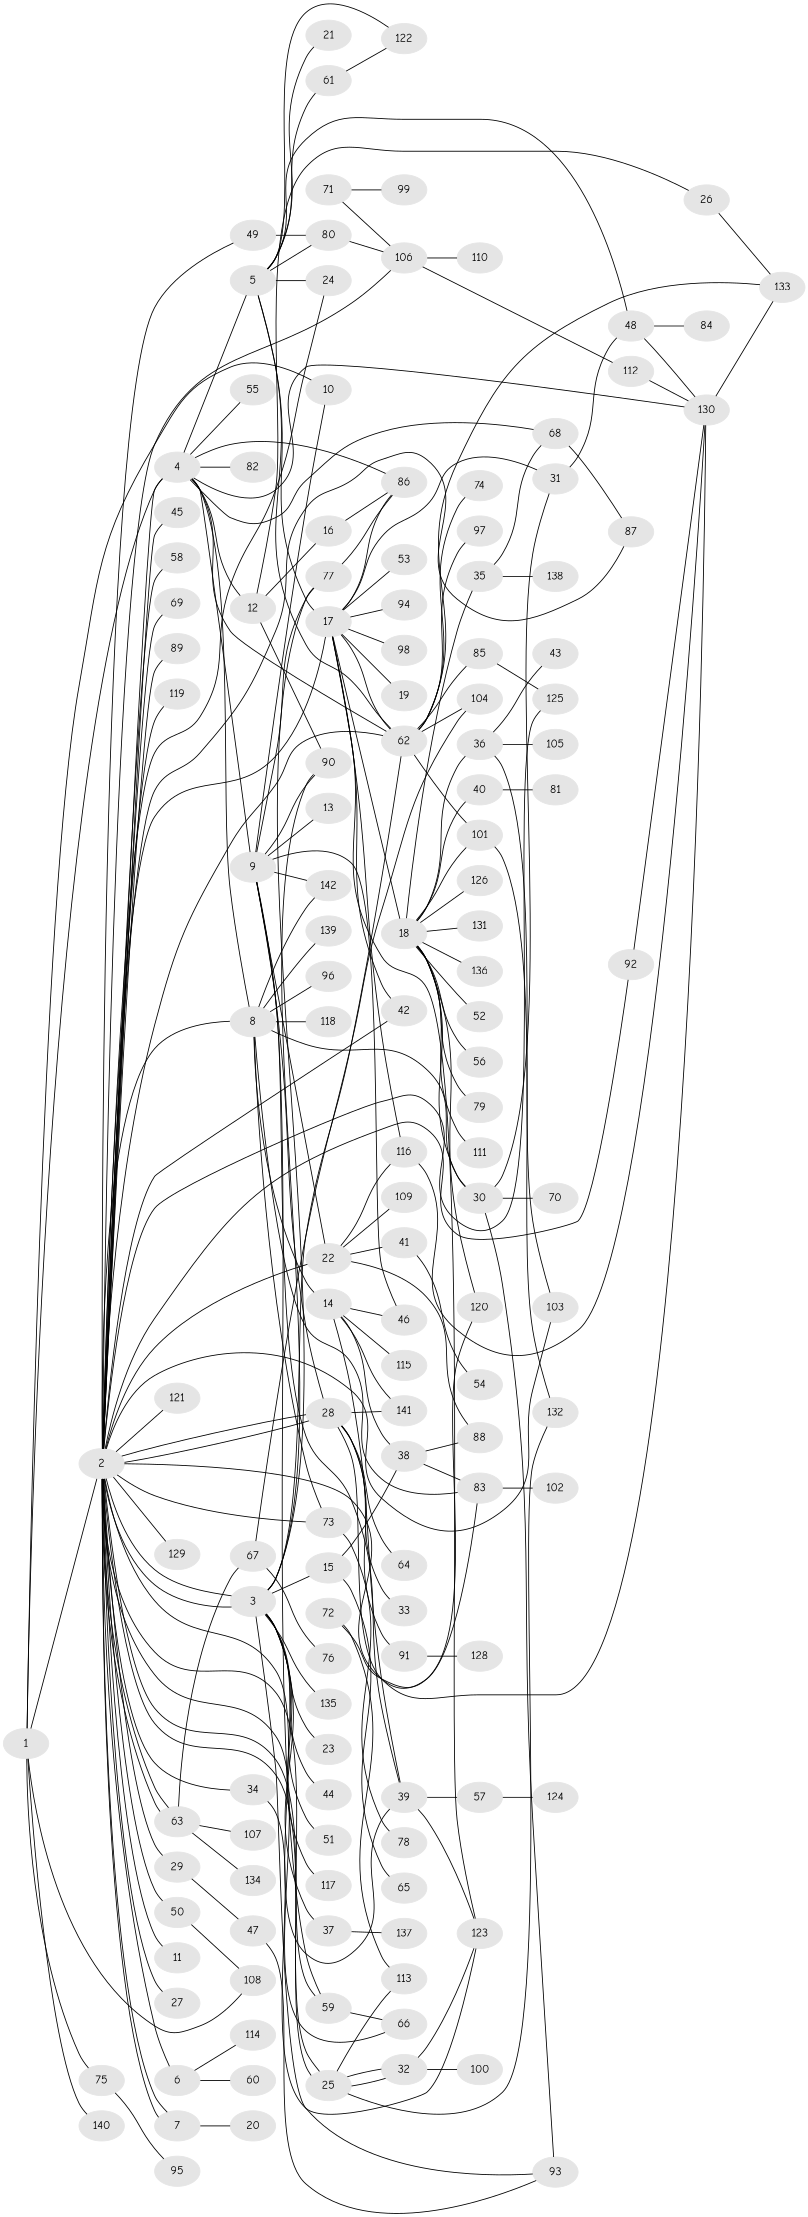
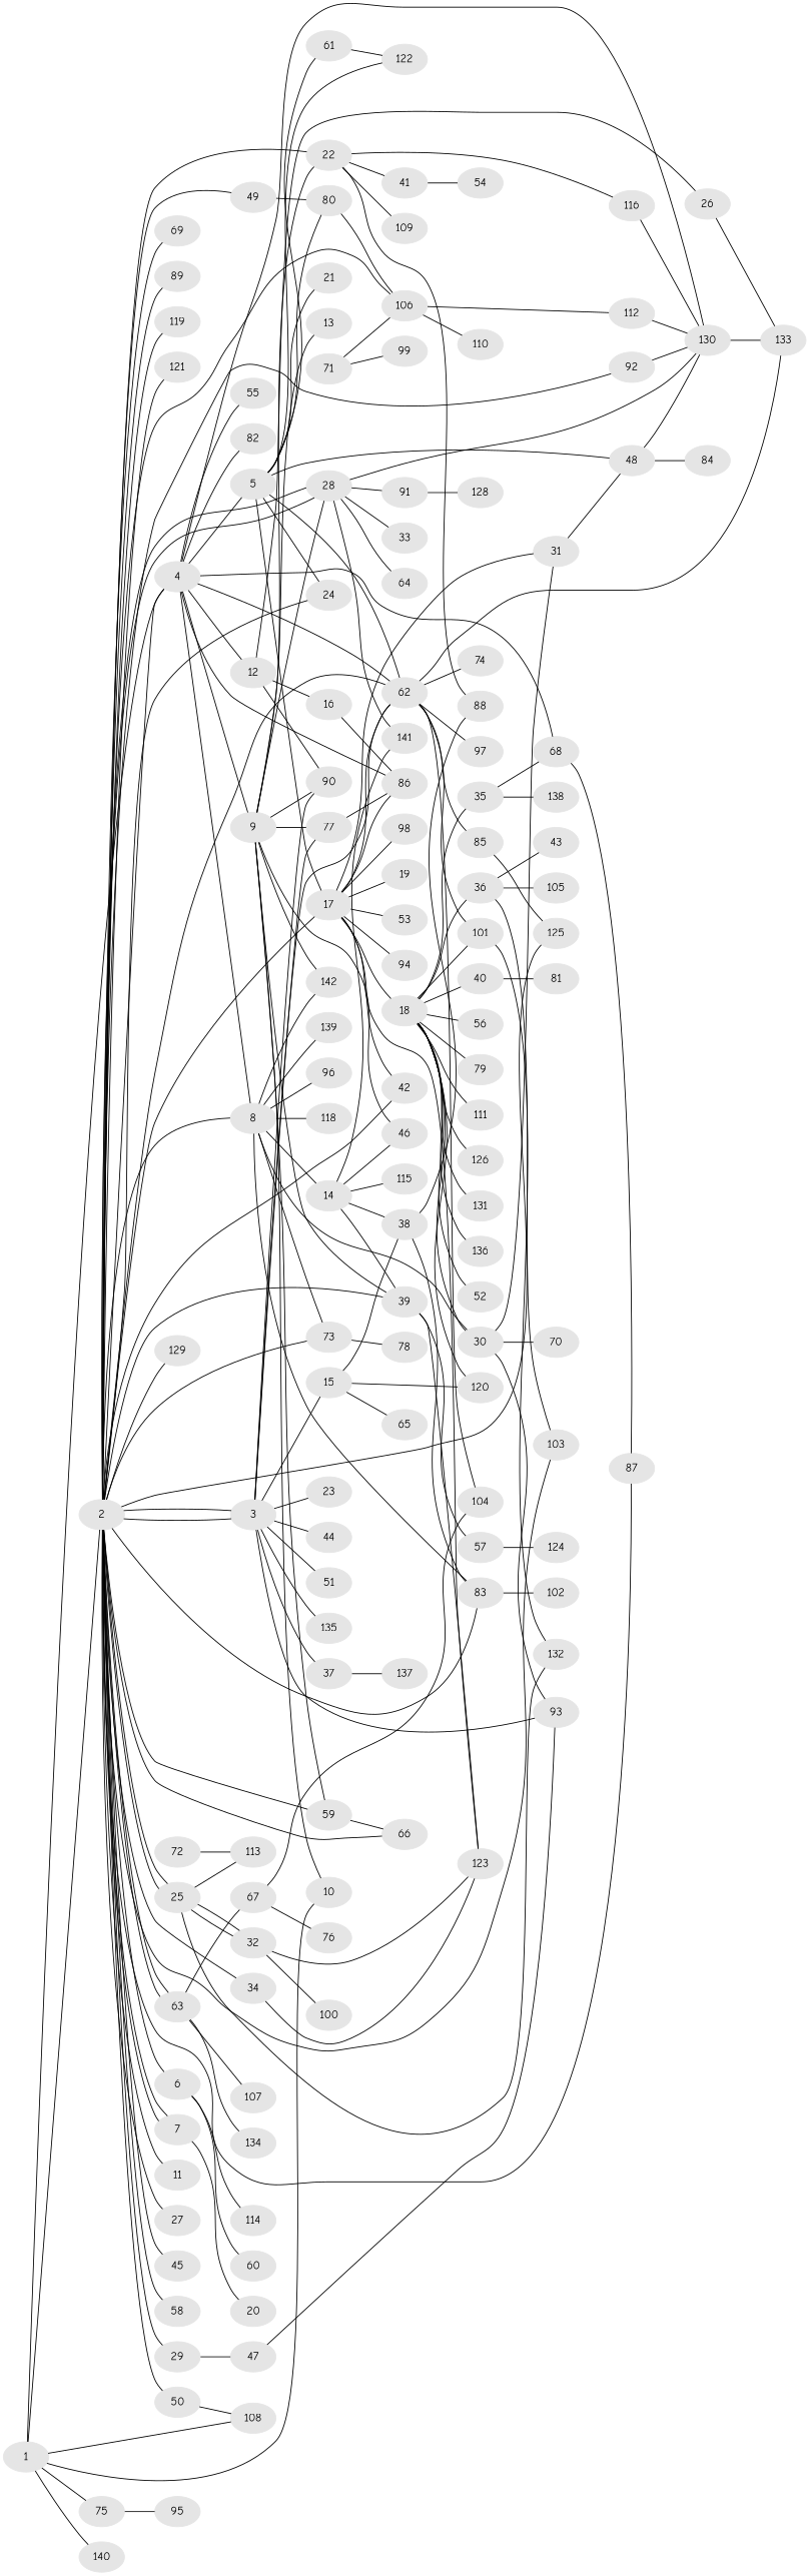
  graph {
    fontname="Comic Neue"
    rankdir=LR
    node [color=gray90 fontname="Comic Neue" style=filled]
    edge [fontname="Comic Neue"]
    1
    2
    4
    10
    75
    108
    140
    3
    6
    7
    8
    11
    17
    22
    24
    25
    27
    28
    29
    34
    39
    42
    45
    49
    50
    58
    59
    62
    63
    66
    69
    73
    83
    87
    89
    92
    103
    106
    119
    121
    125
    129
    5
    9
    12
    55
    68
    82
    86
    130
    95
    15
    23
    37
    44
    51
    77
    90
    93
-   117
    135
    60
    114
    20
    14
    30
    96
    118
    139
    142
    18
    19
    31
    53
    94
    98
    116
    123
    41
    88
    109
    32
    113
    132
    141
    33
    64
    91
    47
    100
    57
    80
    101
    133
    74
    85
    97
    104
    67
    107
    134
    78
    102
    110
    112
    38
    65
    137
    21
    48
    61
    122
    13
    46
    16
    26
    84
    115
    70
    72
    120
    35
    36
    40
    52
    56
    79
    111
    126
    131
    136
    138
    43
    105
    81
    54
    128
    124
    71
    99
    76
    1 -- 2
    1 -- 4
    1 -- 10
    1 -- 75
    1 -- 108
    1 -- 140
    2 -- 4
    2 -- 3
    2 -- 3
    2 -- 6
    2 -- 7
    2 -- 7
    2 -- 8
    2 -- 11
    2 -- 17
    2 -- 22
    2 -- 24
    2 -- 25
    2 -- 25
    2 -- 27
    2 -- 28
    2 -- 28
    2 -- 29
    2 -- 34
    2 -- 39
    2 -- 42
    2 -- 45
    2 -- 49
    2 -- 50
    2 -- 58
    2 -- 59
    2 -- 62
    2 -- 63
    2 -- 63
    2 -- 66
    2 -- 69
    2 -- 73
    2 -- 83
    2 -- 87
    2 -- 89
    2 -- 92
    2 -- 103
    2 -- 106
    2 -- 119
    2 -- 121
    2 -- 125
    2 -- 129
    4 -- 8
    4 -- 62
    4 -- 5
    4 -- 9
    4 -- 12
    4 -- 55
    4 -- 68
    4 -- 82
    4 -- 86
    4 -- 130
    75 -- 95
    3 -- 62
    3 -- 15
    3 -- 23
    3 -- 37
    3 -- 44
    3 -- 51
    3 -- 77
    3 -- 90
    3 -- 93
-   3 -- 117
    3 -- 135
    6 -- 60
    6 -- 114
    7 -- 20
    8 -- 73
    8 -- 83
    8 -- 14
    8 -- 30
    8 -- 96
    8 -- 118
    8 -- 139
    8 -- 142
    17 -- 42
    17 -- 62
    17 -- 86
    17 -- 18
    17 -- 19
    17 -- 31
    17 -- 53
    17 -- 94
    17 -- 98
-   17 -- 116
    17 -- 123
    22 -- 116
    22 -- 41
    22 -- 88
    22 -- 109
    25 -- 32
    25 -- 32
    25 -- 113
    25 -- 132
    28 -- 130
    28 -- 141
    28 -- 33
    28 -- 64
    28 -- 91
    29 -- 47
    34 -- 123
    39 -- 123
    39 -- 57
    49 -- 80
    50 -- 108
    59 -- 66
    62 -- 101
    62 -- 133
    62 -- 74
    62 -- 85
    62 -- 97
    62 -- 104
    63 -- 67
    63 -- 107
    63 -- 134
    73 -- 78
    83 -- 102
    92 -- 130
    106 -- 110
    106 -- 112
    5 -- 17
    5 -- 24
    5 -- 62
    5 -- 80
    5 -- 21
    5 -- 48
    5 -- 61
    5 -- 122
    9 -- 10
    9 -- 22
    9 -- 28
    9 -- 39
    9 -- 59
    9 -- 77
    9 -- 90
    9 -- 142
    9 -- 13
    9 -- 46
    12 -- 90
    12 -- 16
    12 -- 26
    68 -- 87
    130 -- 133
    15 -- 38
    15 -- 65
    37 -- 137
    77 -- 86
    14 -- 39
    14 -- 141
    14 -- 38
    14 -- 46
    14 -- 115
    30 -- 93
    30 -- 31
    30 -- 70
    18 -- 30
    18 -- 101
    18 -- 120
    18 -- 35
    18 -- 36
    18 -- 40
    18 -- 52
    18 -- 56
    18 -- 79
    18 -- 111
    18 -- 126
    18 -- 131
    18 -- 136
    31 -- 48
    116 -- 130
    41 -- 54
    32 -- 123
    32 -- 100
    91 -- 128
    47 -- 93
    57 -- 124
    80 -- 106
    101 -- 132
    85 -- 125
    67 -- 104
    67 -- 76
    112 -- 130
    38 -- 83
    38 -- 88
    48 -- 130
    48 -- 84
    61 -- 122
    16 -- 86
    26 -- 133
    72 -- 113
-   72 -- 120
+   15 -- 120
    35 -- 68
    35 -- 138
    36 -- 103
    36 -- 43
    36 -- 105
    40 -- 81
    71 -- 106
    71 -- 99
  }
